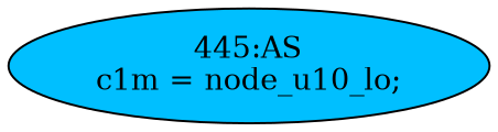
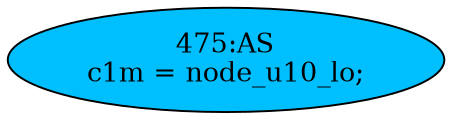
  strict digraph {
-   n1 [ast="<pyverilog.vparser.ast.Assign object at 0x7f90abda41d0>" def_var="['c1m']" fillcolor=deepskyblue label="445:AS\nc1m = node_u10_lo;" statements="[]" style=filled typ=Assign use_var="['node_u10_lo']"]
+   n1 [ast="<pyverilog.vparser.ast.Assign object at 0x7f90abda41d0>" def_var="['c1m']" fillcolor=deepskyblue label="475:AS\nc1m = node_u10_lo;" statements="[]" style=filled typ=Assign use_var="['node_u10_lo']"]
  }
